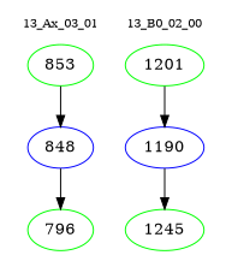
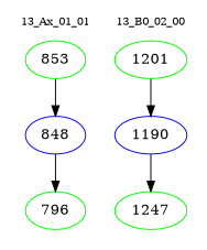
  digraph {
    node [color=green]
    edge [color=black]
    n1 [label=853]
    n2 [color=blue label=848]
    n3 [label=796]
    n4 [label=1201]
    n5 [color=blue label=1190]
-   n6 [label=1245]
+   n6 [label=1247]
    subgraph cluster_1 {
      color=white
      fontsize=10
-     label="13_Ax_03_01"
+     label="13_Ax_01_01"
      n1
      n2
      n3
    }
    subgraph cluster_2 {
      color=white
      fontsize=10
      label="13_B0_02_00"
      n4
      n5
      n6
    }
    n1 -> n2
    n2 -> n3
    n4 -> n5
    n5 -> n6
  }
